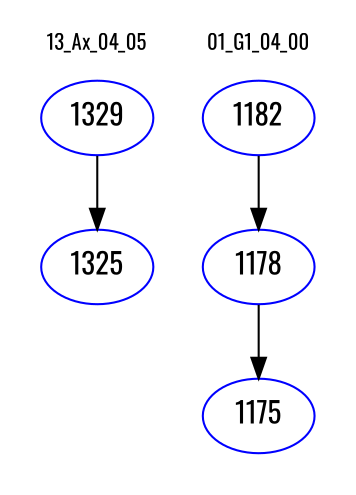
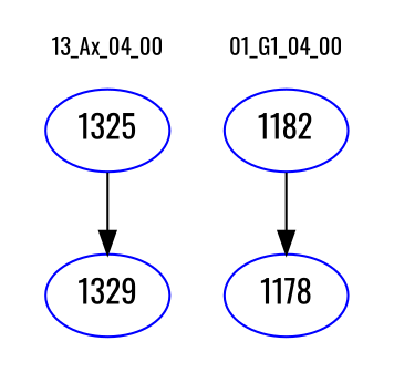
  digraph {
    fontname=Oswald
    node [color=blue fontname=Oswald]
    edge [color=black fontname=Oswald]
    n1 [label=1325]
    n2 [label=1329]
    n3 [label=1178]
-   n4 [label=1175]
    n5 [label=1182]
    subgraph cluster_1 {
      color=white
      fontsize=10
-     label="13_Ax_04_05"
+     label="13_Ax_04_00"
      n1
      n2
    }
    subgraph cluster_2 {
      color=white
      fontsize=10
      label="01_G1_04_00"
      n3
-     n4
      n5
    }
-   n2 -> n1
-   n3 -> n4
+   n1 -> n2
    n5 -> n3
  }
